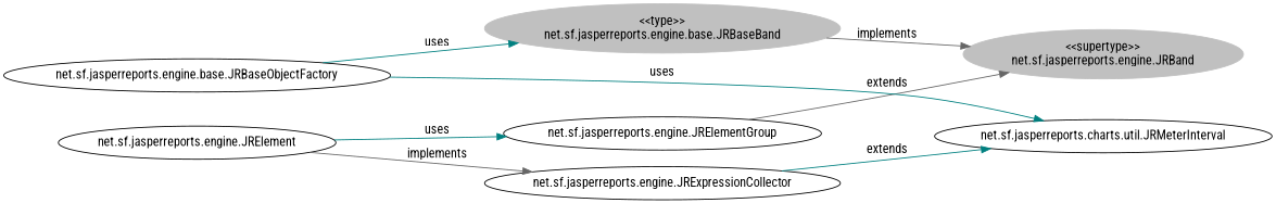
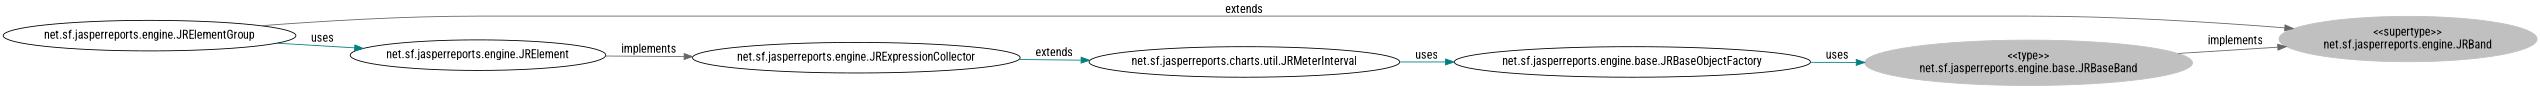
  digraph {
    fontname="Roboto Condensed"
    rankdir=LR
    node [fontname="Roboto Condensed"]
    edge [color=teal fontname="Roboto Condensed"]
    n1 [color=grey label="<<type>>\nnet.sf.jasperreports.engine.base.JRBaseBand" style=filled]
    n2 [color=grey label="<<supertype>>\nnet.sf.jasperreports.engine.JRBand" style=filled]
    n3 [label="net.sf.jasperreports.engine.JRElementGroup"]
    n4 [label="net.sf.jasperreports.engine.JRElement"]
    n5 [label="net.sf.jasperreports.engine.JRExpressionCollector"]
    n6 [label="net.sf.jasperreports.charts.util.JRMeterInterval"]
    n7 [label="net.sf.jasperreports.engine.base.JRBaseObjectFactory"]
    n1 -> n2 [color=gray40 label=implements]
    n3 -> n2 [color=gray40 label=extends]
-   n4 -> n3 [label=uses]
+   n3 -> n4 [label=uses]
    n4 -> n5 [color=gray40 label=implements]
    n5 -> n6 [label=extends]
-   n7 -> n6 [label=uses]
+   n6 -> n7 [label=uses]
    n7 -> n1 [label=uses]
  }
